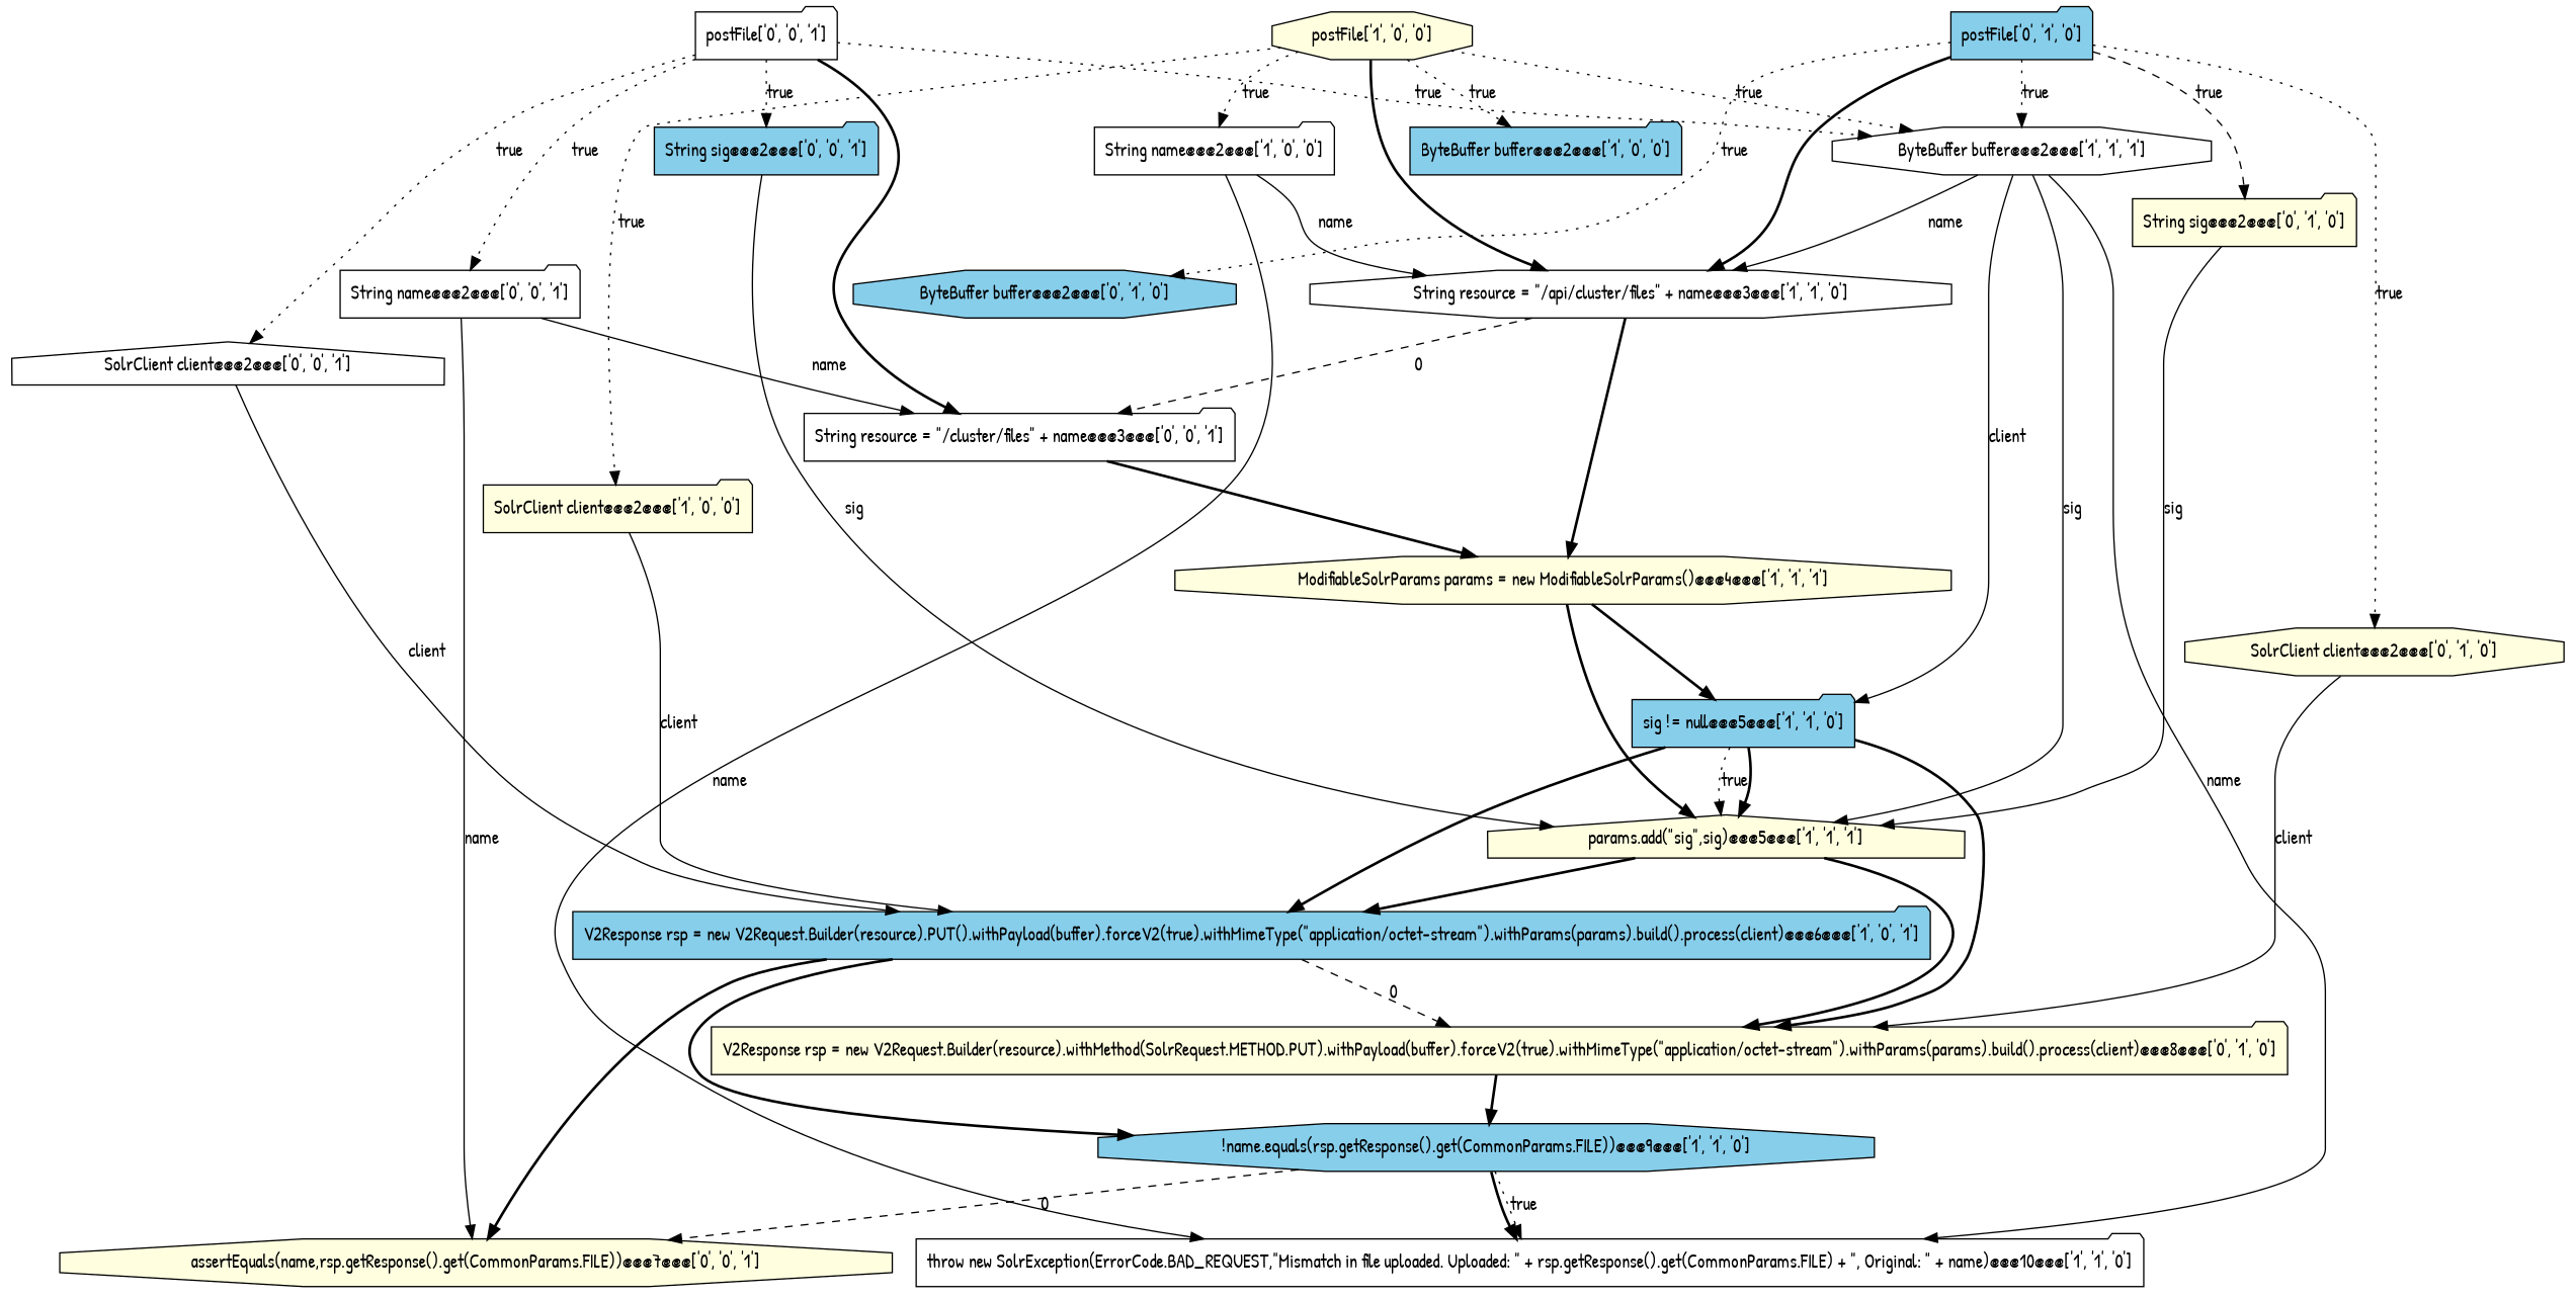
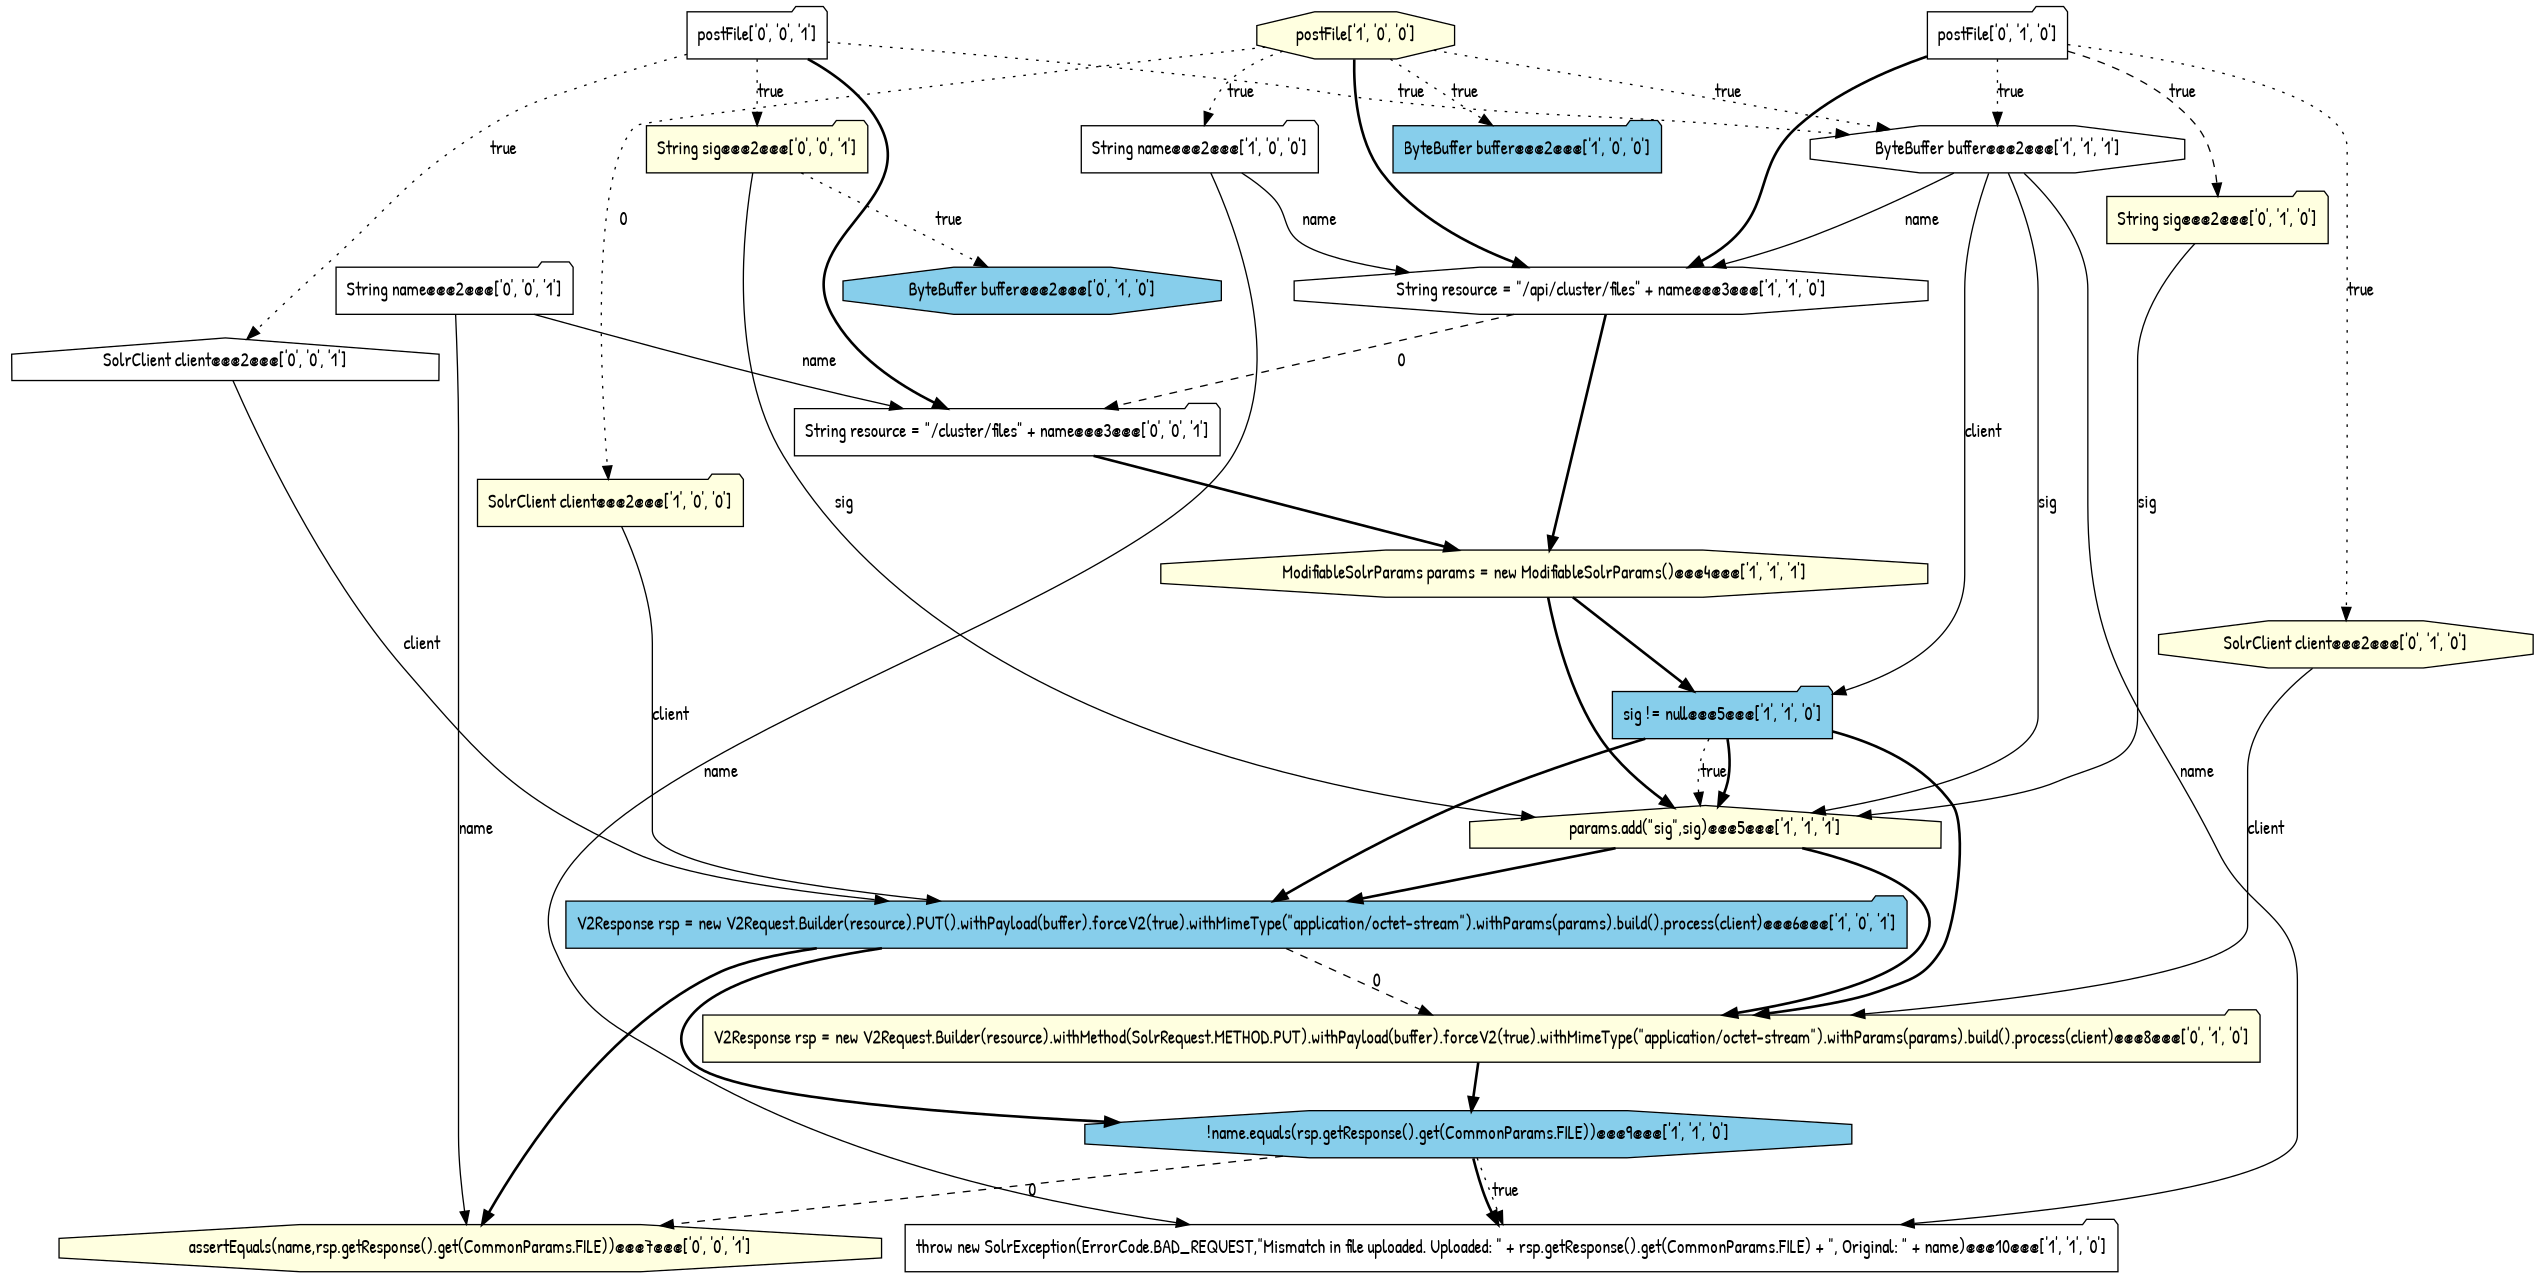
  digraph {
    fontname="Patrick Hand"
    node [fillcolor=lightyellow fontname="Patrick Hand" shape=folder style=filled]
    edge [fontname="Patrick Hand" style=bold]
    n1 [label="assertEquals(name,rsp.getResponse().get(CommonParams.FILE))@@@7@@@['0', '0', '1']" shape=octagon]
    n2 [label="String sig@@@2@@@['0', '1', '0']"]
    n3 [label="params.add(\"sig\",sig)@@@5@@@['1', '1', '1']" shape=house]
    n4 [fillcolor=skyblue label="V2Response rsp = new V2Request.Builder(resource).PUT().withPayload(buffer).forceV2(true).withMimeType(\"application/octet-stream\").withParams(params).build().process(client)@@@6@@@['1', '0', '1']"]
    n5 [label="V2Response rsp = new V2Request.Builder(resource).withMethod(SolrRequest.METHOD.PUT).withPayload(buffer).forceV2(true).withMimeType(\"application/octet-stream\").withParams(params).build().process(client)@@@8@@@['0', '1', '0']"]
    n6 [fillcolor=skyblue label="sig != null@@@5@@@['1', '1', '0']"]
    n7 [fillcolor=white label="SolrClient client@@@2@@@['0', '0', '1']" shape=house]
    n8 [fillcolor=skyblue label="!name.equals(rsp.getResponse().get(CommonParams.FILE))@@@9@@@['1', '1', '0']" shape=octagon]
    n9 [fillcolor=white label="throw new SolrException(ErrorCode.BAD_REQUEST,\"Mismatch in file uploaded. Uploaded: \" + rsp.getResponse().get(CommonParams.FILE) + \", Original: \" + name)@@@10@@@['1', '1', '0']"]
    n10 [fillcolor=white label="String resource = \"/api/cluster/files\" + name@@@3@@@['1', '1', '0']" shape=octagon]
    n11 [label="ModifiableSolrParams params = new ModifiableSolrParams()@@@4@@@['1', '1', '1']" shape=octagon]
    n12 [fillcolor=white label="String resource = \"/cluster/files\" + name@@@3@@@['0', '0', '1']"]
-   n13 [fillcolor=skyblue label="postFile['0', '1', '0']"]
+   n13 [fillcolor=white label="postFile['0', '1', '0']"]
    n14 [fillcolor=white label="ByteBuffer buffer@@@2@@@['1', '1', '1']" shape=octagon]
    n15 [label="SolrClient client@@@2@@@['0', '1', '0']" shape=octagon]
    n16 [fillcolor=skyblue label="ByteBuffer buffer@@@2@@@['0', '1', '0']" shape=octagon]
    n17 [fillcolor=white label="postFile['0', '0', '1']"]
-   n18 [fillcolor=skyblue label="String sig@@@2@@@['0', '0', '1']"]
+   n18 [label="String sig@@@2@@@['0', '0', '1']"]
    n19 [fillcolor=white label="String name@@@2@@@['0', '0', '1']"]
    n20 [fillcolor=white label="String name@@@2@@@['1', '0', '0']"]
    n21 [label="SolrClient client@@@2@@@['1', '0', '0']"]
    n22 [fillcolor=skyblue label="ByteBuffer buffer@@@2@@@['1', '0', '0']"]
    n23 [label="postFile['1', '0', '0']" shape=octagon]
    n2 -> n3 [label=sig style=solid]
    n3 -> n4
    n3 -> n5
    n4 -> n1
    n4 -> n5 [label=0 style=dashed]
    n4 -> n8
    n5 -> n8
    n6 -> n3 [label=true style=dotted]
    n6 -> n3
    n6 -> n4
    n6 -> n5
    n7 -> n4 [label=client style=solid]
    n8 -> n1 [label=0 style=dashed]
    n8 -> n9
    n8 -> n9 [label=true style=dotted]
    n10 -> n11
    n10 -> n12 [label=0 style=dashed]
    n11 -> n3
    n11 -> n6
    n12 -> n11
    n13 -> n2 [label=true style=dashed]
    n13 -> n10
    n13 -> n14 [label=true style=dotted]
    n13 -> n15 [label=true style=dotted]
-   n13 -> n16 [label=true style=dotted]
+   n18 -> n16 [label=true style=dotted]
    n14 -> n3 [label=sig style=solid]
    n14 -> n6 [label=client style=solid]
    n14 -> n9 [label=name style=solid]
    n14 -> n10 [label=name style=solid]
    n15 -> n5 [label=client style=solid]
    n17 -> n7 [label=true style=dotted]
    n17 -> n12
    n17 -> n14 [label=true style=dotted]
    n17 -> n18 [label=true style=dotted]
-   n17 -> n19 [label=true style=dotted]
    n18 -> n3 [label=sig style=solid]
    n19 -> n1 [label=name style=solid]
    n19 -> n12 [label=name style=solid]
    n20 -> n9 [label=name style=solid]
    n20 -> n10 [label=name style=solid]
    n21 -> n4 [label=client style=solid]
    n23 -> n10
    n23 -> n14 [label=true style=dotted]
    n23 -> n20 [label=true style=dotted]
-   n23 -> n21 [label=true style=dotted]
+   n23 -> n21 [label=0 style=dotted]
    n23 -> n22 [label=true style=dotted]
  }
